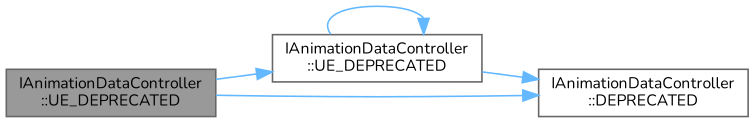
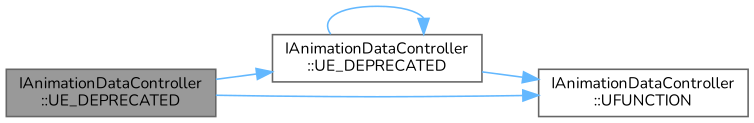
  digraph {
    rankdir=LR
    fontname=Nunito
    node [color=grey40 fillcolor=white fontname=Nunito fontsize=10 shape=box style=filled]
    edge [color=steelblue1 fontname=Nunito fontsize=10 labelfontname=Helvetica labelfontsize=10 style=solid]
    n1 [color=gray40 fillcolor=grey60 fontcolor=black height=0.2 label="IAnimationDataController\l::UE_DEPRECATED" width=0.4]
    n2 [height=0.2 label="IAnimationDataController\l::UE_DEPRECATED" width=0.4]
-   n3 [height=0.2 label="IAnimationDataController\l::DEPRECATED" width=0.4]
+   n3 [height=0.2 label="IAnimationDataController\l::UFUNCTION" width=0.4]
    n1 -> n2
    n1 -> n3
    n2 -> n2
    n2 -> n3
  }
